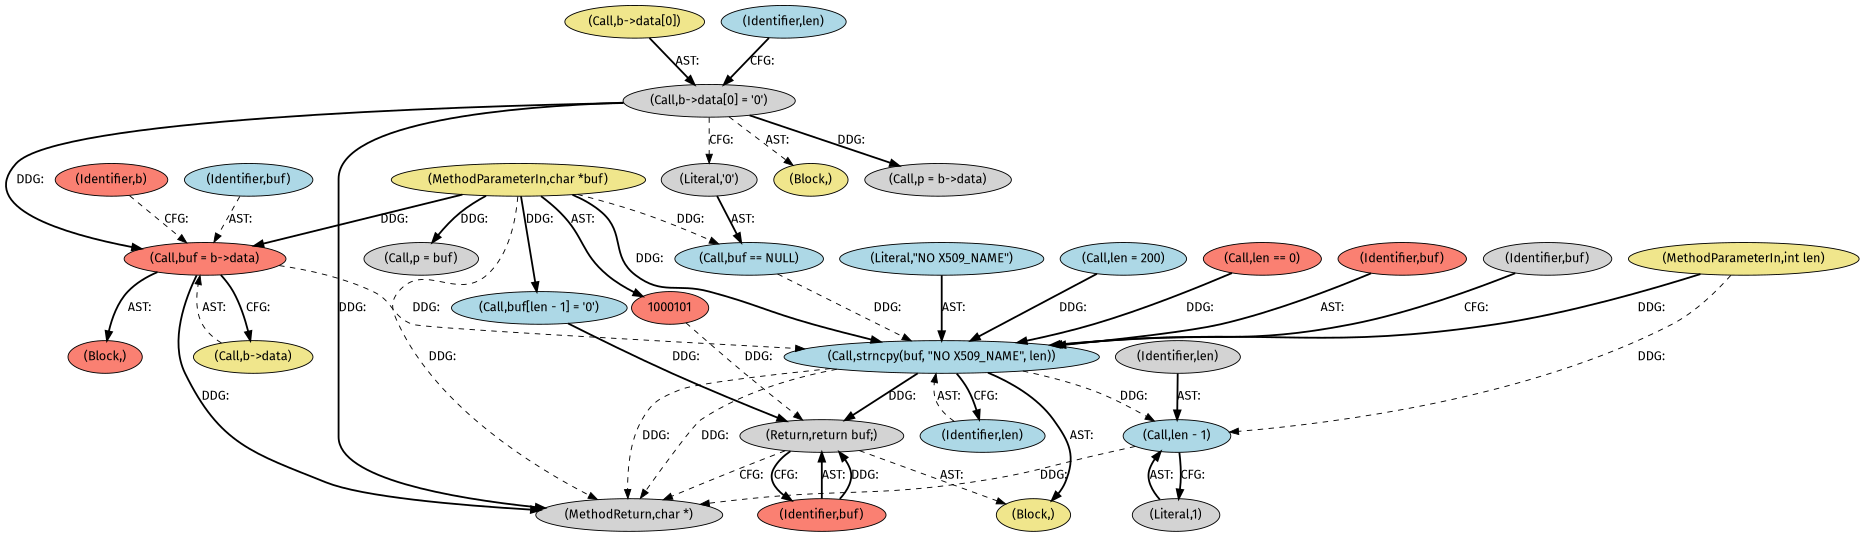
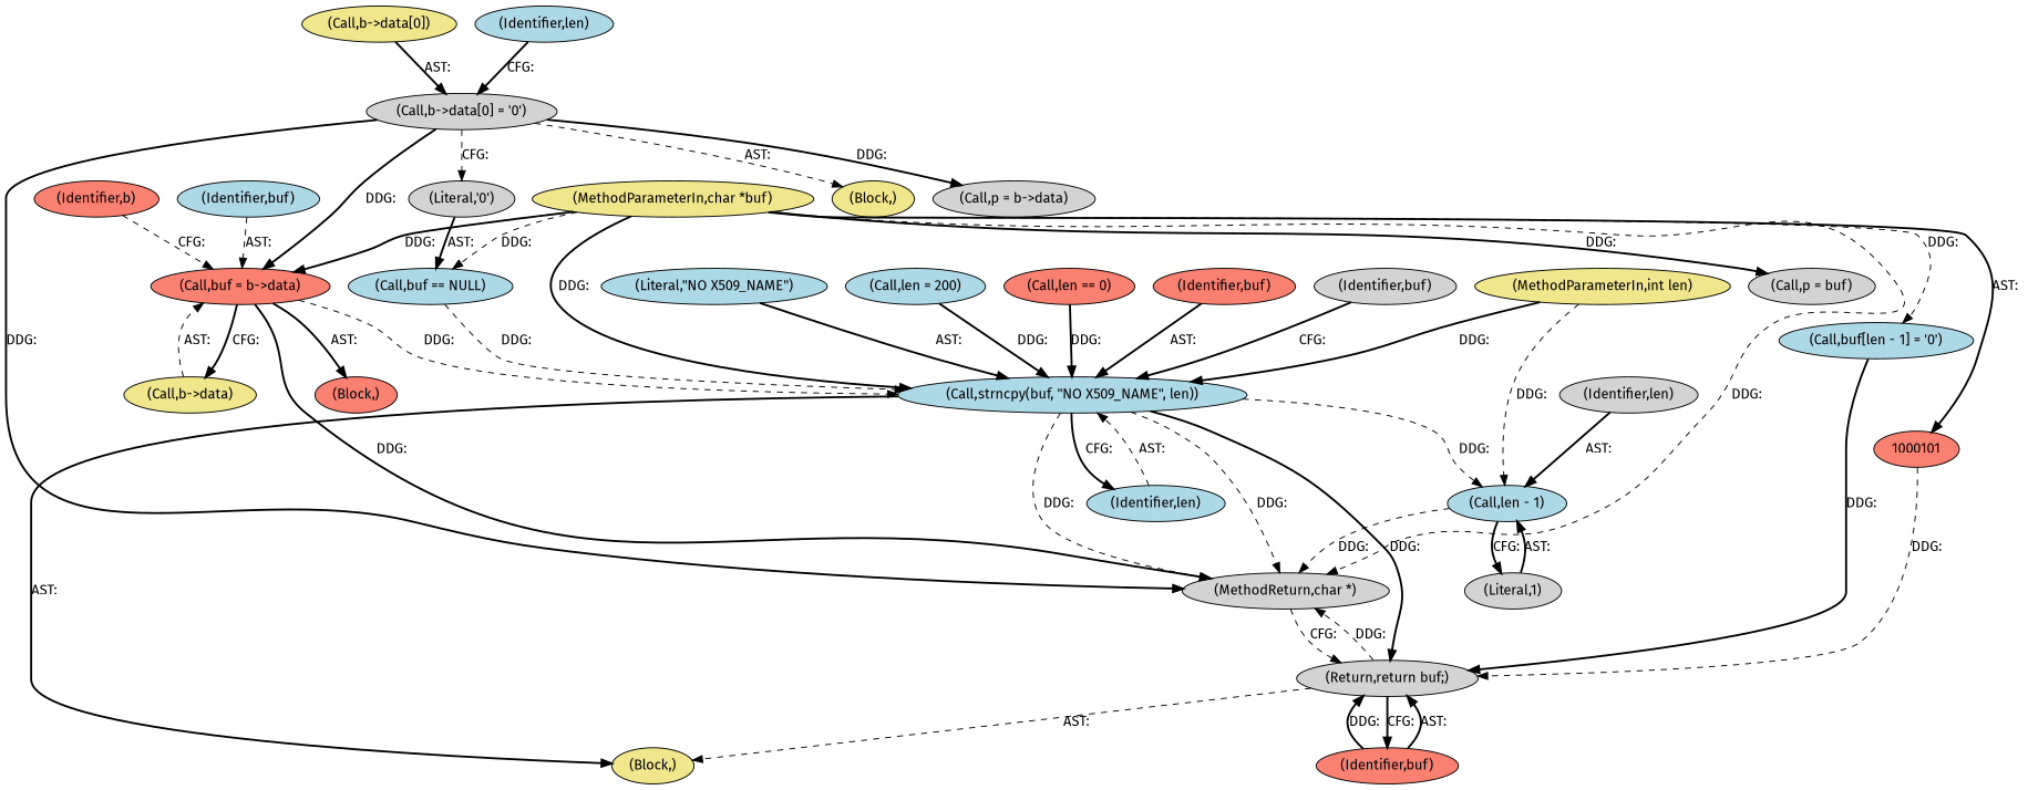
  digraph {
    fontname="Fira Sans"
    node [fillcolor=lightblue fontname="Fira Sans" style=filled]
    edge [fontname="Fira Sans" style=bold]
    n1 [fillcolor=salmon label="(Call,buf = b->data)"]
    n2 [label="(Call,strncpy(buf, \"NO X509_NAME\", len))"]
    n3 [fillcolor=khaki label="(Call,b->data)"]
    n4 [fillcolor=salmon label="(Block,)"]
    n5 [fillcolor=lightgrey label="(MethodReturn,char *)"]
    n6 [fillcolor=lightgrey label="(Return,return buf;)"]
    n7 [label="(Call,len - 1)"]
    n8 [label="(Identifier,len)"]
    n9 [fillcolor=khaki label="(Block,)"]
    n10 [fillcolor=lightgrey label="(Call,b->data[0] = '\0')"]
    n11 [fillcolor=khaki label="(Block,)"]
    n12 [fillcolor=lightgrey label="(Call,p = b->data)"]
    n13 [fillcolor=lightgrey label="(Literal,'\0')"]
    n14 [label="(Call,buf == NULL)"]
    n15 [fillcolor=khaki label="(MethodParameterIn,char *buf)"]
    n16 [fillcolor=lightgrey label="(Call,p = buf)"]
    n17 [label="(Call,buf[len - 1] = '\0')"]
    1000101 [fillcolor=salmon]
    n19 [fillcolor=salmon label="(Identifier,buf)"]
    n20 [fillcolor=lightgrey label="(Literal,1)"]
    n21 [label="(Literal,\"NO X509_NAME\")"]
    n22 [label="(Call,len = 200)"]
    n23 [fillcolor=salmon label="(Identifier,b)"]
    n24 [fillcolor=khaki label="(Call,b->data[0])"]
    n25 [label="(Identifier,buf)"]
    n26 [fillcolor=lightgrey label="(Identifier,len)"]
    n27 [fillcolor=salmon label="(Call,len == 0)"]
    n28 [fillcolor=khaki label="(MethodParameterIn,int len)"]
    n29 [fillcolor=salmon label="(Identifier,buf)"]
    n30 [label="(Identifier,len)"]
    n31 [fillcolor=lightgrey label="(Identifier,buf)"]
    n1 -> n2 [label="DDG: " style=dashed]
    n1 -> n3 [label="CFG: "]
    n1 -> n4 [label="AST: "]
    n1 -> n5 [label="DDG: "]
    n2 -> n5 [label="DDG: " style=dashed]
    n2 -> n5 [label="DDG: " style=dashed]
    n2 -> n6 [label="DDG: "]
    n2 -> n7 [label="DDG: " style=dashed]
    n2 -> n8 [label="CFG: "]
    n2 -> n9 [label="AST: "]
    n3 -> n1 [label="AST: " style=dashed]
-   n6 -> n5 [label="CFG: " style=dashed]
+   n5 -> n6 [label="CFG: " style=dashed]
+   n6 -> n5 [label="DDG: " style=dashed]
    n6 -> n9 [label="AST: " style=dashed]
    n6 -> n19 [label="CFG: "]
    n7 -> n5 [label="DDG: " style=dashed]
    n7 -> n20 [label="CFG: "]
    n8 -> n2 [label="AST: " style=dashed]
    n10 -> n1 [label="DDG: "]
    n10 -> n5 [label="DDG: "]
    n10 -> n11 [label="AST: " style=dashed]
    n10 -> n12 [label="DDG: "]
    n10 -> n13 [label="CFG: " style=dashed]
    n13 -> n14 [label="AST: "]
    n14 -> n2 [label="DDG: " style=dashed]
    n15 -> n1 [label="DDG: "]
    n15 -> n2 [label="DDG: "]
    n15 -> n5 [label="DDG: " style=dashed]
    n15 -> n14 [label="DDG: " style=dashed]
    n15 -> n16 [label="DDG: "]
-   n15 -> n17 [label="DDG: "]
+   n15 -> n17 [label="DDG: " style=dashed]
    n15 -> 1000101 [label="AST: "]
    n17 -> n6 [label="DDG: "]
    1000101 -> n6 [label="DDG: " style=dashed]
    n19 -> n6 [label="AST: "]
    n19 -> n6 [label="DDG: "]
    n20 -> n7 [label="AST: "]
    n21 -> n2 [label="AST: "]
    n22 -> n2 [label="DDG: "]
    n23 -> n1 [label="CFG: " style=dashed]
    n24 -> n10 [label="AST: "]
    n25 -> n1 [label="AST: " style=dashed]
    n26 -> n7 [label="AST: "]
    n27 -> n2 [label="DDG: "]
    n28 -> n2 [label="DDG: "]
    n28 -> n7 [label="DDG: " style=dashed]
    n29 -> n2 [label="AST: "]
    n30 -> n10 [label="CFG: "]
    n31 -> n2 [label="CFG: "]
  }
